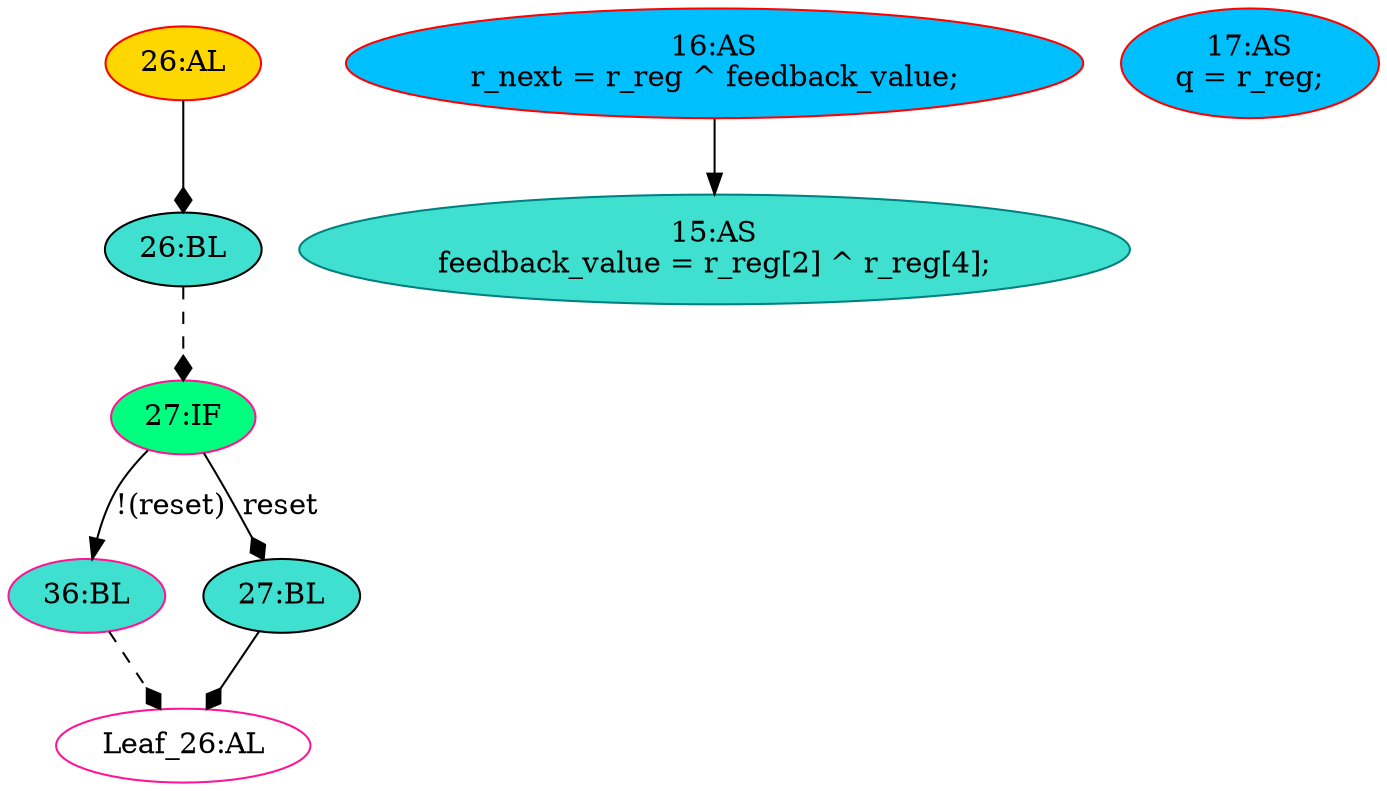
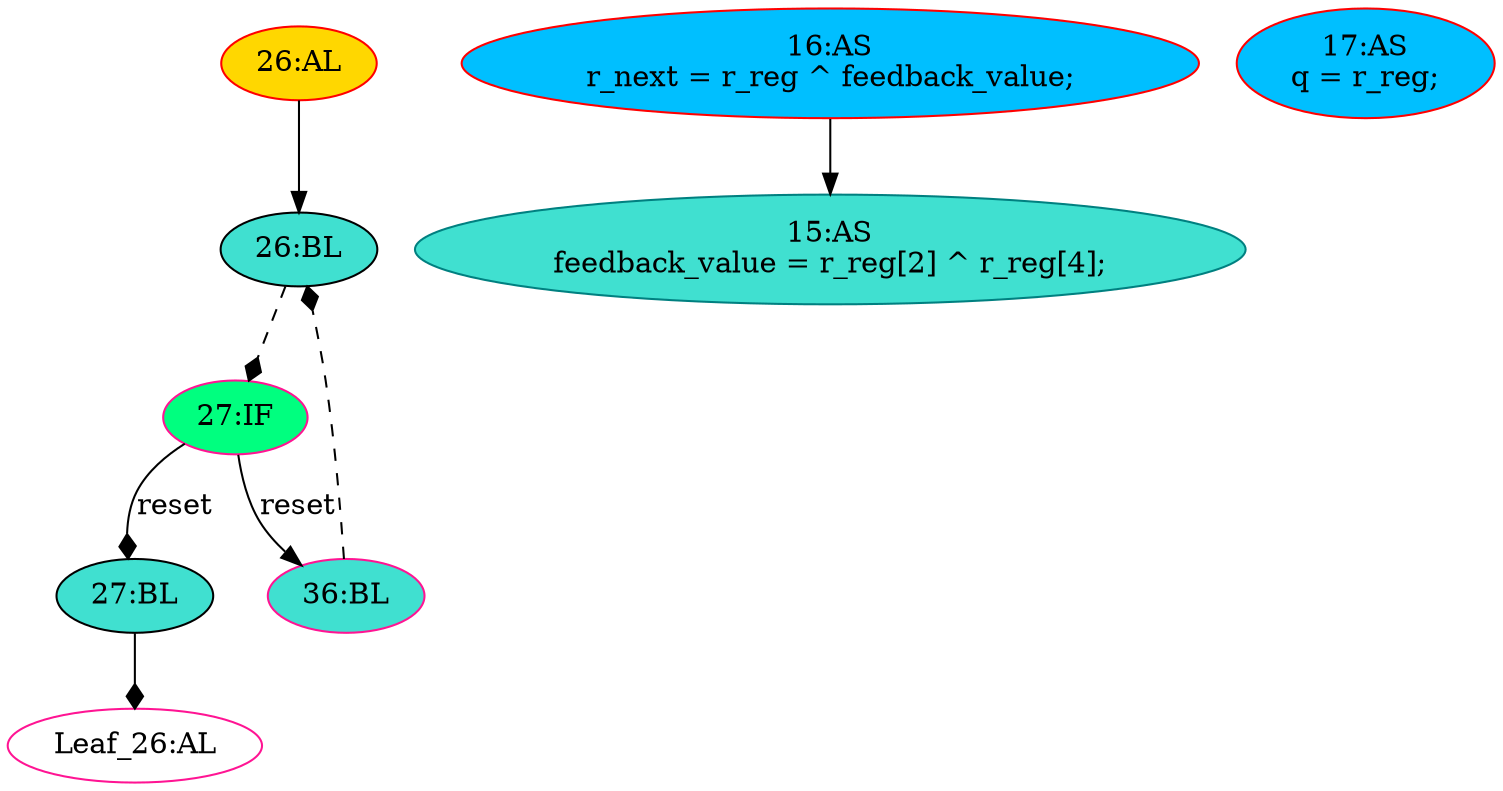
  strict digraph {
    node [color=red fillcolor=turquoise statements="[]" style=filled typ=Block]
    edge [arrowhead=diamond cond="[]" lineno=None style=solid]
    n1 [ast="<pyverilog.vparser.ast.Always object at 0x7f70dc6e6ad0>" clk_sens=True fillcolor=gold label="26:AL" sens="['clk', 'reset']" typ=Always use_var="['reset']"]
    n2 [ast="<pyverilog.vparser.ast.Block object at 0x7f70dc6e6450>" color=black label="26:BL"]
    n3 [ast="<pyverilog.vparser.ast.IfStatement object at 0x7f70dc6e6950>" color=deeppink fillcolor=springgreen label="27:IF" typ=IfStatement]
    n4 [ast="<pyverilog.vparser.ast.Block object at 0x7f70dc6e6d10>" color=deeppink label="36:BL"]
    n5 [ast="<pyverilog.vparser.ast.Block object at 0x7f70dc6fd6d0>" color=black label="27:BL"]
    n6 [color=deeppink def_var="[]" label="Leaf_26:AL" fillcolor="" statements="" style="" typ=""]
    n7 [ast="<pyverilog.vparser.ast.Assign object at 0x7f70dc68ecd0>" def_var="['r_next']" fillcolor=deepskyblue label="16:AS\nr_next = r_reg ^ feedback_value;" typ=Assign use_var="['r_reg', 'feedback_value']"]
    n8 [ast="<pyverilog.vparser.ast.Assign object at 0x7f70dc6e3e10>" color=teal def_var="['feedback_value']" label="15:AS\nfeedback_value = r_reg[2] ^ r_reg[4];" typ=Assign use_var="['r_reg', 'r_reg']"]
    n9 [ast="<pyverilog.vparser.ast.Assign object at 0x7f70dc6f1450>" def_var="['q']" fillcolor=deepskyblue label="17:AS\nq = r_reg;" typ=Assign use_var="['r_reg']"]
-   n1 -> n2
+   n1 -> n2 [arrowhead=normal]
    n2 -> n3 [style=dashed]
-   n3 -> n4 [arrowhead=normal cond="['reset']" label="!(reset)" lineno=27]
+   n3 -> n4 [arrowhead=normal cond="['reset']" label=reset lineno=27]
    n3 -> n5 [cond="['reset']" label=reset lineno=27]
-   n4 -> n6 [style=dashed]
+   n4 -> n2 [style=dashed]
    n5 -> n6
    n7 -> n8 [arrowhead=normal cond="" lineno=""]
  }
